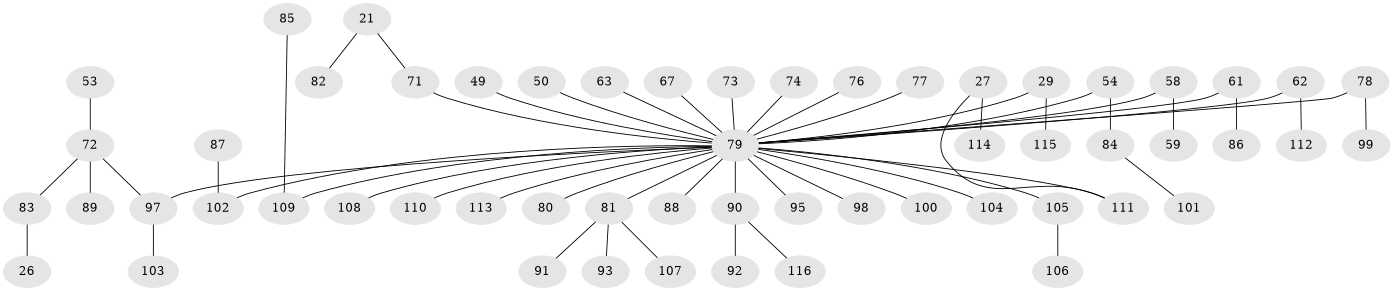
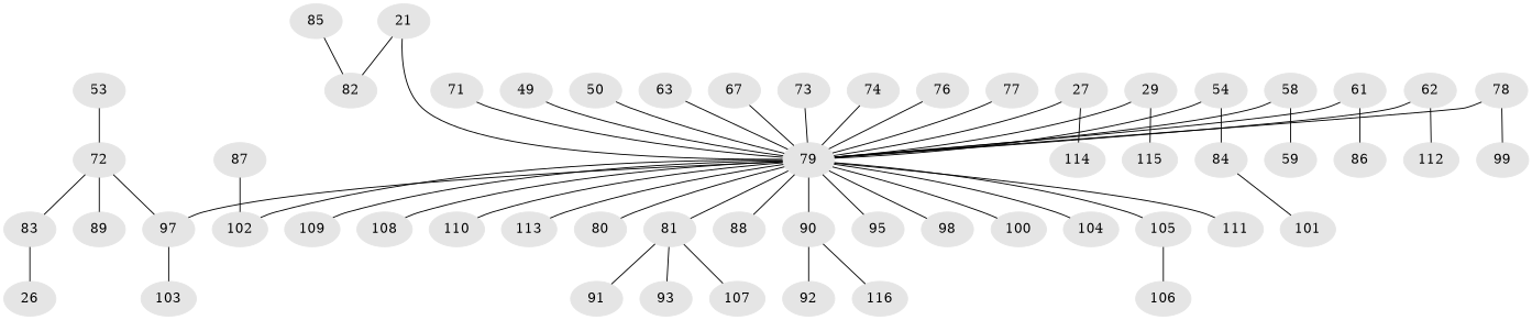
  graph {
    node [color=gray90 style=filled]
    79 [super="+75+43+41+34+36+37+46+47+51+55"]
    97 [super="+64+60"]
    80
    81
    88
    90
    95
    98
    100
    102 [super="+31"]
    104
    105 [super="+54+66+68+69"]
    108
    109 [super="+70"]
    110
    111
    113
    21
    82
    27
    114
    29
    115
    49
    50
    72 [super="+20+38+39+44+48"]
    83
    89
    53
    n30 [label=54]
    84
    101
    58 [super="+13+17"]
    59
    61
    86
    62
    112
    63
    67
    71
    n42 [label=26]
    103
    73
    74
    76
    77
    78
    99
    91
    93
    107
    92
    116
    106
    85
    87
    79 -- 97
    79 -- 80
    79 -- 81
    79 -- 88
    79 -- 90
    79 -- 95
    79 -- 98
    79 -- 100
    79 -- 102
    79 -- 104
    79 -- 105
    79 -- 108
    79 -- 109
    79 -- 110
    79 -- 111
    79 -- 113
    97 -- 103
    81 -- 91
    81 -- 93
    81 -- 107
    90 -- 92
    90 -- 116
    105 -- 106
-   21 -- 71
+   21 -- 79
    21 -- 82
-   27 -- 111
+   27 -- 79
    27 -- 114
    29 -- 79
    29 -- 115
    49 -- 79
    50 -- 79
    72 -- 97
    72 -- 83
    72 -- 89
    83 -- n42
    53 -- 72
    n30 -- 79
    n30 -- 84
    84 -- 101
    58 -- 79
    58 -- 59
    61 -- 79
    61 -- 86
    62 -- 79
    62 -- 112
    63 -- 79
    67 -- 79
    71 -- 79
    73 -- 79
    74 -- 79
    76 -- 79
    77 -- 79
    78 -- 79
    78 -- 99
-   85 -- 109
+   85 -- 82
    87 -- 102
  }
